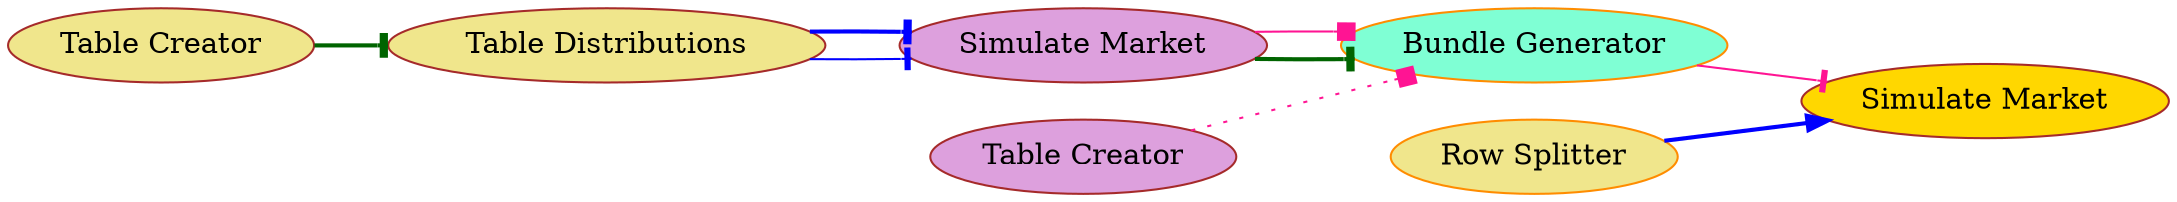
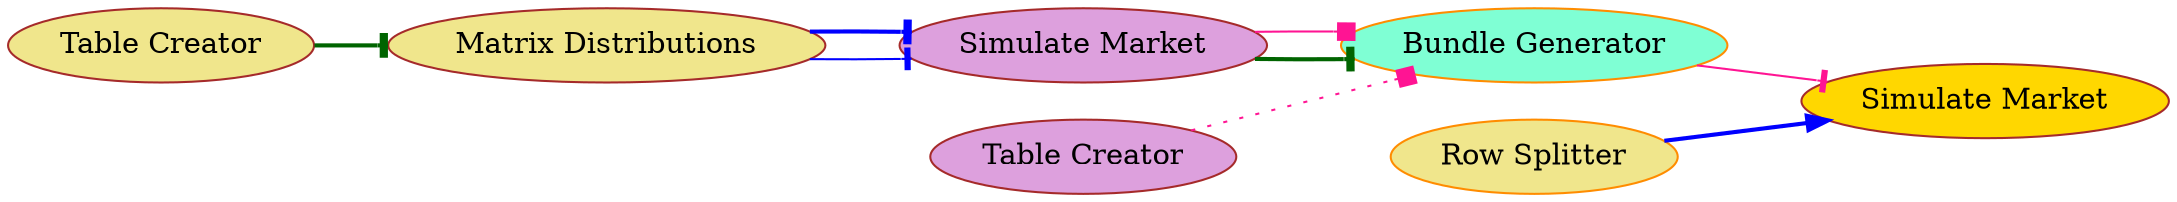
  digraph {
    rankdir=LR
    node [color=brown fillcolor=khaki style=filled]
    edge [arrowhead=tee color=blue style=bold]
    n1 [label="Table Creator"]
-   n2 [label="Table Distributions"]
+   n2 [label="Matrix Distributions"]
    n3 [fillcolor=plum label="Simulate Market"]
    n4 [color=darkorange fillcolor=aquamarine label="Bundle Generator"]
    n5 [fillcolor=gold label="Simulate Market"]
    n6 [color=darkorange label="Row Splitter"]
    n7 [fillcolor=plum label="Table Creator"]
    n1 -> n2 [color=darkgreen]
    n2 -> n3 [style=solid]
    n2 -> n3
    n3 -> n4 [color=darkgreen]
    n3 -> n4 [arrowhead=box color=deeppink style=solid]
    n4 -> n5 [color=deeppink style=solid]
    n6 -> n5 [arrowhead=normal]
    n7 -> n4 [arrowhead=box color=deeppink style=dotted]
  }
